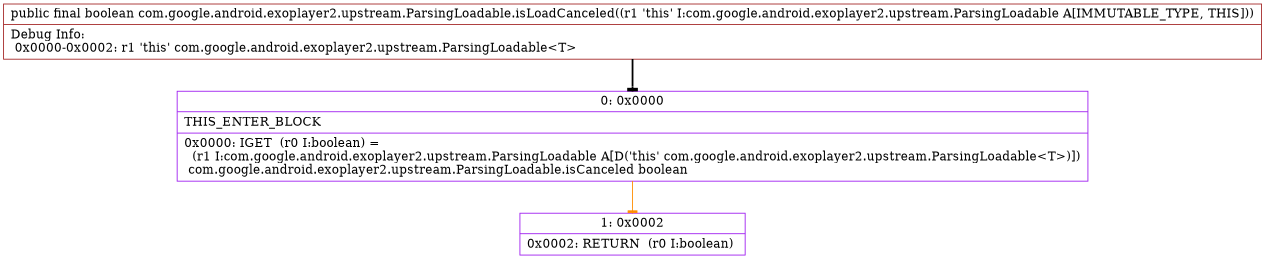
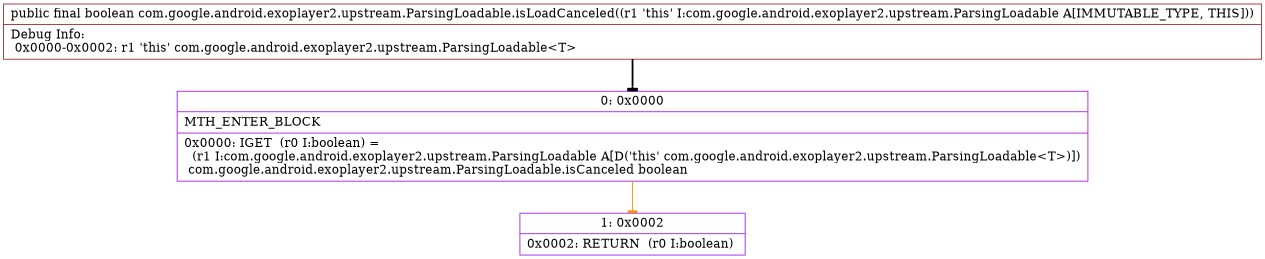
  digraph {
    node [shape=record color=purple]
    edge [arrowhead=tee]
-   n1 [label="{0\:\ 0x0000|THIS_ENTER_BLOCK\l|0x0000: IGET  (r0 I:boolean) = \l  (r1 I:com.google.android.exoplayer2.upstream.ParsingLoadable A[D('this' com.google.android.exoplayer2.upstream.ParsingLoadable\<T\>)])\l com.google.android.exoplayer2.upstream.ParsingLoadable.isCanceled boolean \l}"]
+   n1 [label="{0\:\ 0x0000|MTH_ENTER_BLOCK\l|0x0000: IGET  (r0 I:boolean) = \l  (r1 I:com.google.android.exoplayer2.upstream.ParsingLoadable A[D('this' com.google.android.exoplayer2.upstream.ParsingLoadable\<T\>)])\l com.google.android.exoplayer2.upstream.ParsingLoadable.isCanceled boolean \l}"]
    n2 [label="{1\:\ 0x0002|0x0002: RETURN  (r0 I:boolean) \l}"]
    n3 [label="{public final boolean com.google.android.exoplayer2.upstream.ParsingLoadable.isLoadCanceled((r1 'this' I:com.google.android.exoplayer2.upstream.ParsingLoadable A[IMMUTABLE_TYPE, THIS]))  | Debug Info:\l  0x0000\-0x0002: r1 'this' com.google.android.exoplayer2.upstream.ParsingLoadable\<T\>\l}" color=brown]
    n1 -> n2 [color=darkorange style=solid]
    n3 -> n1 [color=black style=bold]
  }
